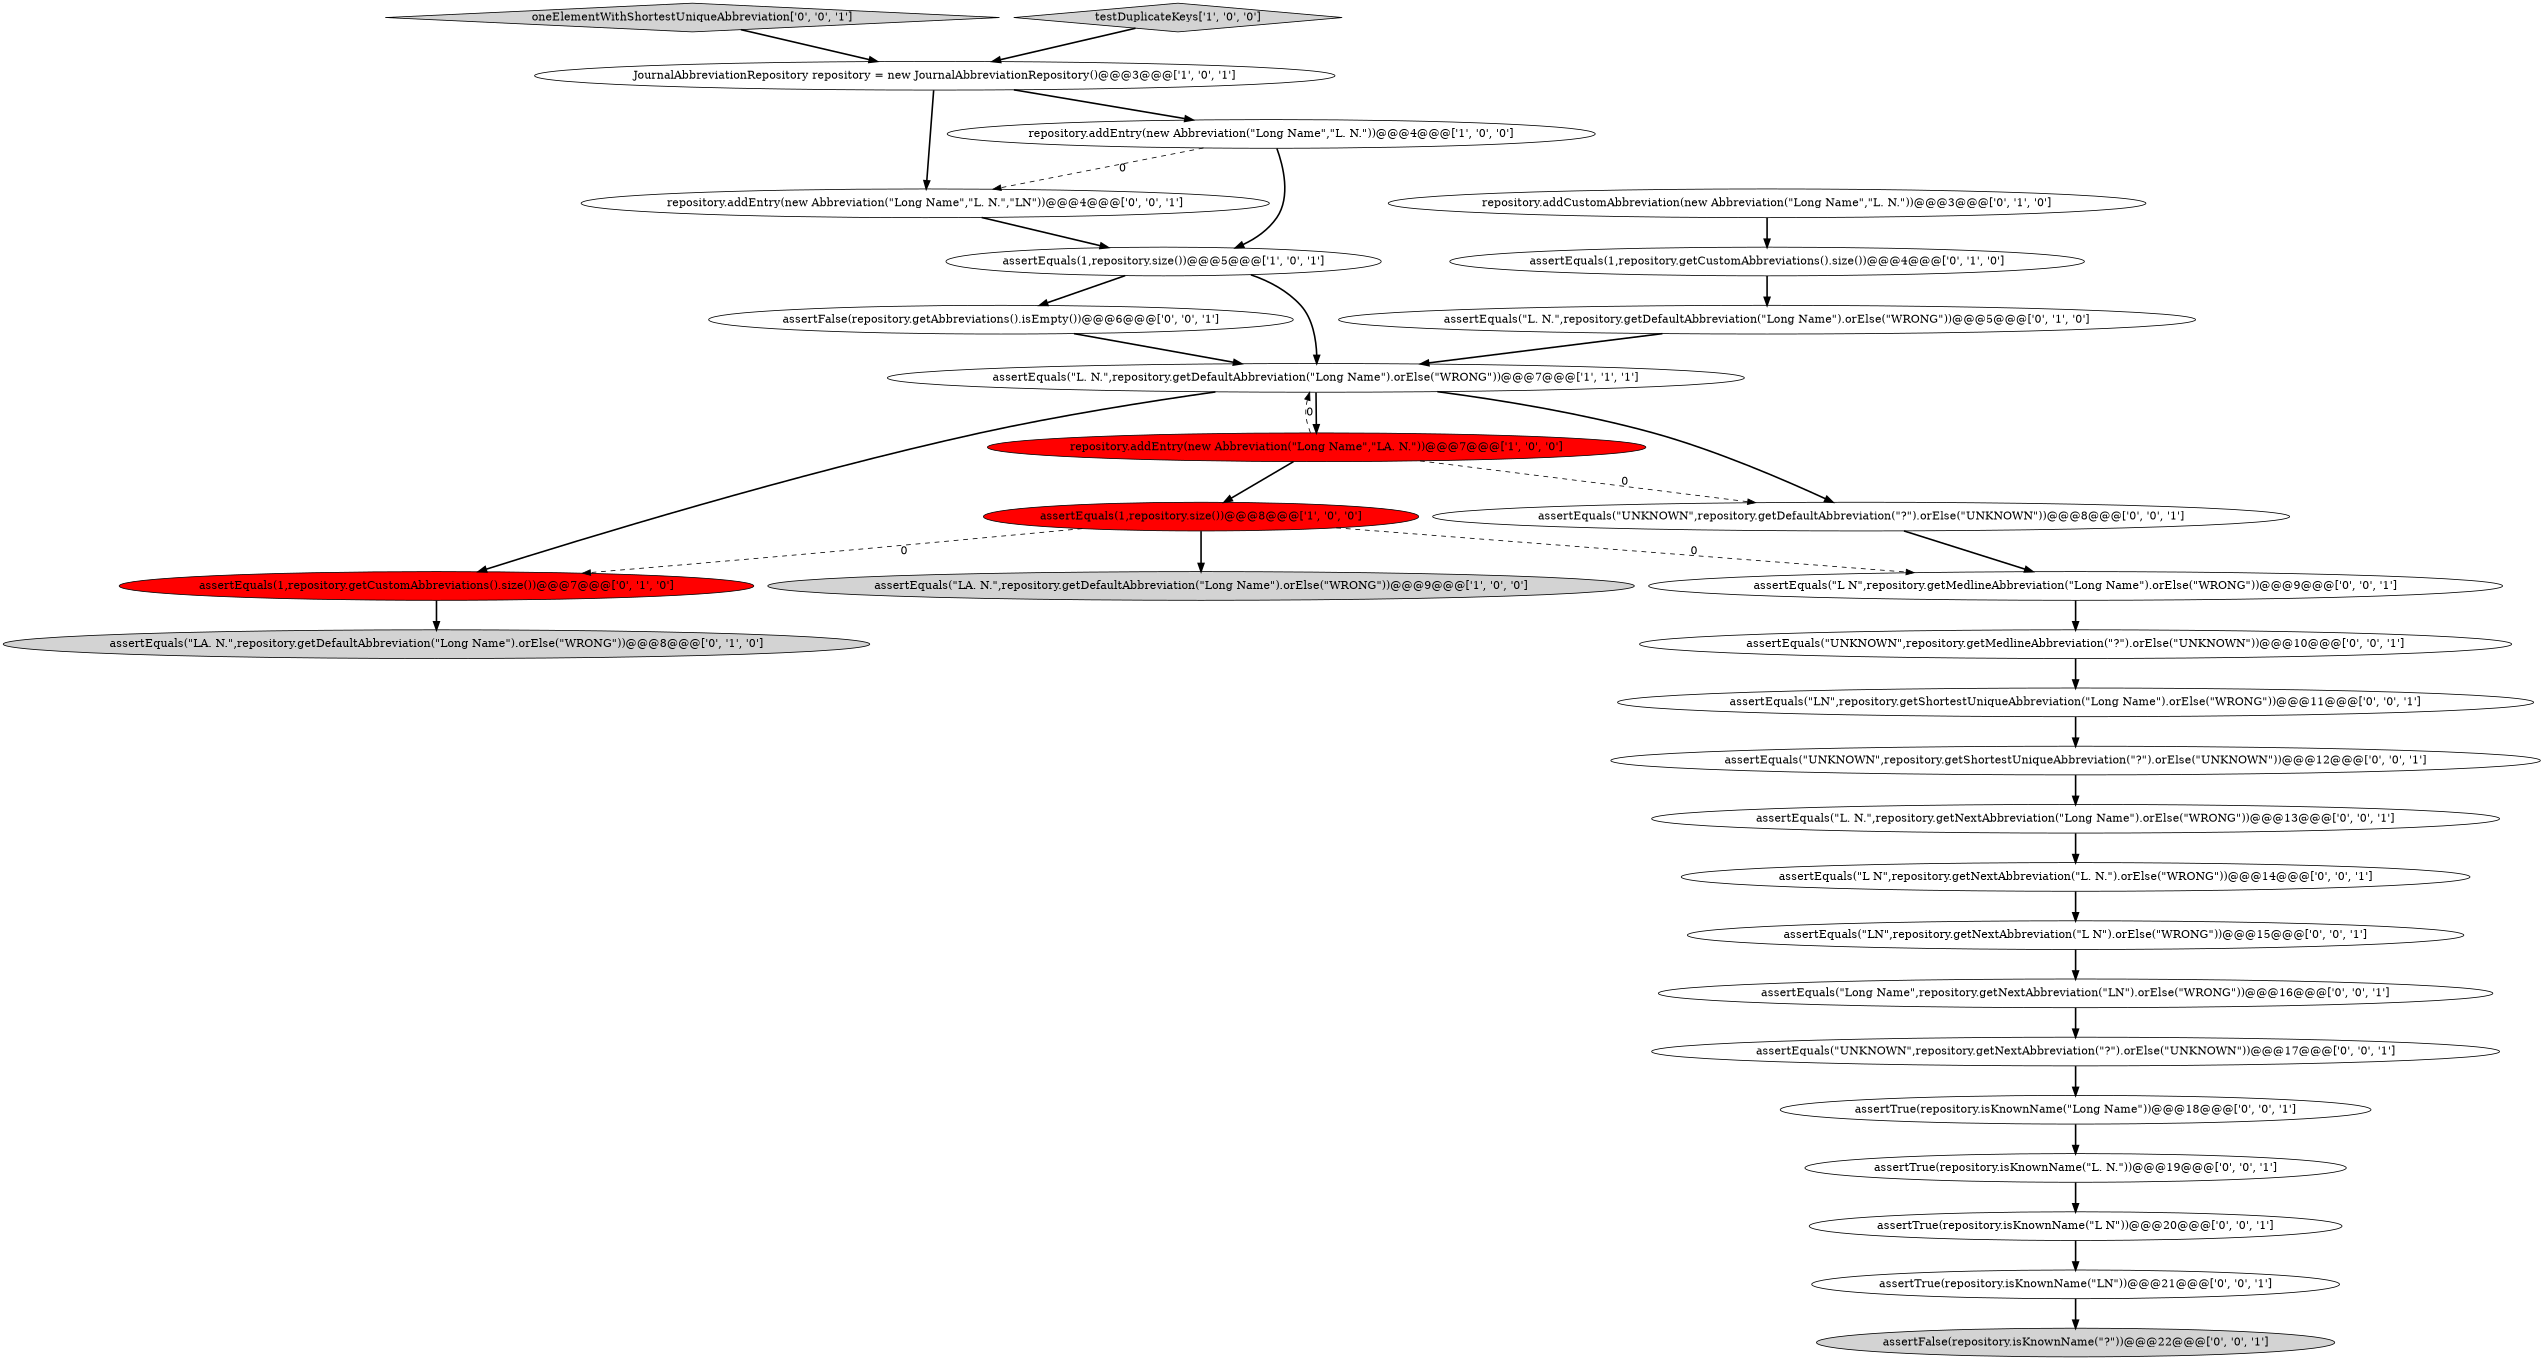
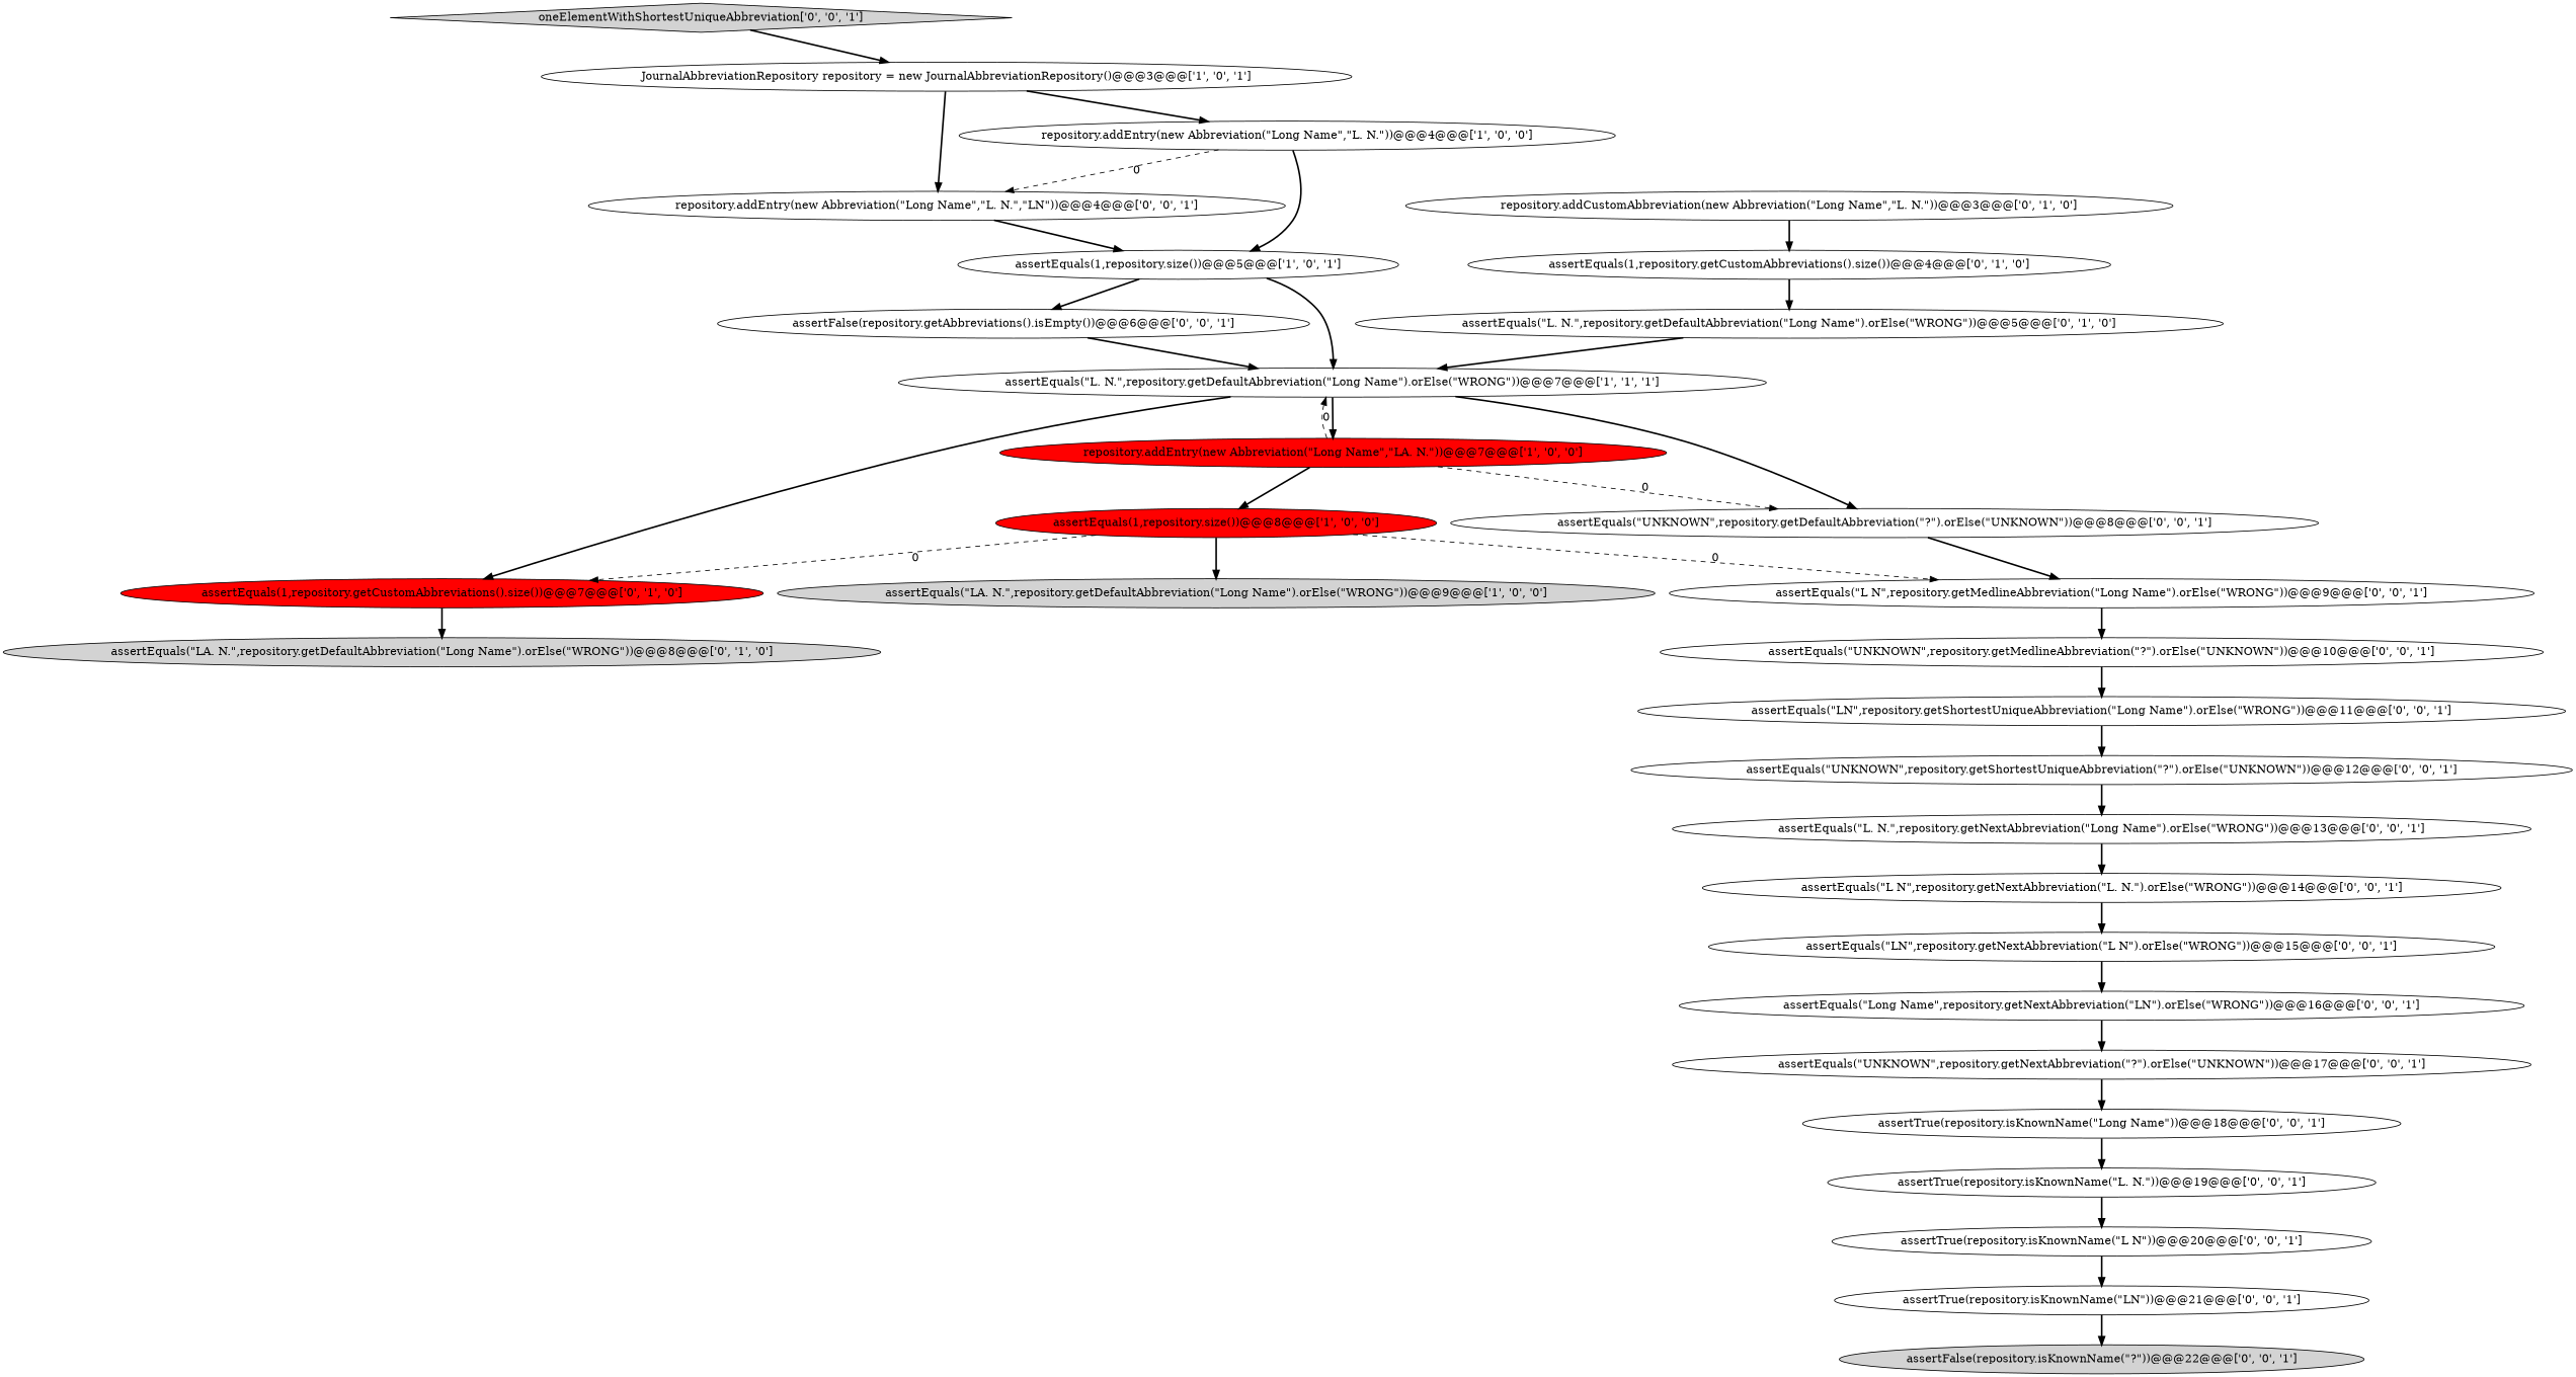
  digraph {
    node [fillcolor=white shape=ellipse style=filled]
    edge [style=bold]
    n1 [label="assertEquals(\"UNKNOWN\",repository.getNextAbbreviation(\"?\").orElse(\"UNKNOWN\"))@@@17@@@['0', '0', '1']"]
    n2 [label="assertTrue(repository.isKnownName(\"Long Name\"))@@@18@@@['0', '0', '1']"]
    n3 [label="assertTrue(repository.isKnownName(\"L. N.\"))@@@19@@@['0', '0', '1']"]
    n4 [fillcolor=lightgray label="assertFalse(repository.isKnownName(\"?\"))@@@22@@@['0', '0', '1']"]
    n5 [fillcolor=red label="assertEquals(1,repository.size())@@@8@@@['1', '0', '0']"]
    n6 [fillcolor=red label="assertEquals(1,repository.getCustomAbbreviations().size())@@@7@@@['0', '1', '0']"]
    n7 [fillcolor=lightgray label="assertEquals(\"LA. N.\",repository.getDefaultAbbreviation(\"Long Name\").orElse(\"WRONG\"))@@@9@@@['1', '0', '0']"]
    n8 [label="assertEquals(\"L N\",repository.getMedlineAbbreviation(\"Long Name\").orElse(\"WRONG\"))@@@9@@@['0', '0', '1']"]
    n9 [fillcolor=lightgray label="assertEquals(\"LA. N.\",repository.getDefaultAbbreviation(\"Long Name\").orElse(\"WRONG\"))@@@8@@@['0', '1', '0']"]
    n10 [label="assertEquals(\"UNKNOWN\",repository.getMedlineAbbreviation(\"?\").orElse(\"UNKNOWN\"))@@@10@@@['0', '0', '1']"]
    n11 [label="assertEquals(\"L N\",repository.getNextAbbreviation(\"L. N.\").orElse(\"WRONG\"))@@@14@@@['0', '0', '1']"]
    n12 [label="assertEquals(\"LN\",repository.getNextAbbreviation(\"L N\").orElse(\"WRONG\"))@@@15@@@['0', '0', '1']"]
    n13 [label="assertEquals(\"Long Name\",repository.getNextAbbreviation(\"LN\").orElse(\"WRONG\"))@@@16@@@['0', '0', '1']"]
    n14 [label="assertEquals(1,repository.size())@@@5@@@['1', '0', '1']"]
    n15 [label="assertEquals(\"L. N.\",repository.getDefaultAbbreviation(\"Long Name\").orElse(\"WRONG\"))@@@7@@@['1', '1', '1']"]
    n16 [label="assertFalse(repository.getAbbreviations().isEmpty())@@@6@@@['0', '0', '1']"]
    n17 [label="assertEquals(\"UNKNOWN\",repository.getDefaultAbbreviation(\"?\").orElse(\"UNKNOWN\"))@@@8@@@['0', '0', '1']"]
    n18 [fillcolor=red label="repository.addEntry(new Abbreviation(\"Long Name\",\"LA. N.\"))@@@7@@@['1', '0', '0']"]
    n19 [label="assertEquals(1,repository.getCustomAbbreviations().size())@@@4@@@['0', '1', '0']"]
    n20 [label="assertEquals(\"L. N.\",repository.getDefaultAbbreviation(\"Long Name\").orElse(\"WRONG\"))@@@5@@@['0', '1', '0']"]
    n21 [label="repository.addCustomAbbreviation(new Abbreviation(\"Long Name\",\"L. N.\"))@@@3@@@['0', '1', '0']"]
    n22 [label="repository.addEntry(new Abbreviation(\"Long Name\",\"L. N.\",\"LN\"))@@@4@@@['0', '0', '1']"]
    n23 [label="assertTrue(repository.isKnownName(\"L N\"))@@@20@@@['0', '0', '1']"]
    n24 [label="assertTrue(repository.isKnownName(\"LN\"))@@@21@@@['0', '0', '1']"]
    n25 [label="assertEquals(\"LN\",repository.getShortestUniqueAbbreviation(\"Long Name\").orElse(\"WRONG\"))@@@11@@@['0', '0', '1']"]
    n26 [label="assertEquals(\"UNKNOWN\",repository.getShortestUniqueAbbreviation(\"?\").orElse(\"UNKNOWN\"))@@@12@@@['0', '0', '1']"]
    n27 [label="assertEquals(\"L. N.\",repository.getNextAbbreviation(\"Long Name\").orElse(\"WRONG\"))@@@13@@@['0', '0', '1']"]
    n28 [fillcolor=lightgray label="oneElementWithShortestUniqueAbbreviation['0', '0', '1']" shape=diamond]
    n29 [label="JournalAbbreviationRepository repository = new JournalAbbreviationRepository()@@@3@@@['1', '0', '1']"]
    n30 [label="repository.addEntry(new Abbreviation(\"Long Name\",\"L. N.\"))@@@4@@@['1', '0', '0']"]
-   n31 [fillcolor=lightgray label="testDuplicateKeys['1', '0', '0']" shape=diamond]
    n1 -> n2
    n2 -> n3
    n3 -> n23
    n5 -> n6 [label=0 style=dashed]
    n5 -> n7
    n5 -> n8 [label=0 style=dashed]
    n6 -> n9
    n8 -> n10
    n10 -> n25
    n11 -> n12
    n12 -> n13
    n13 -> n1
    n14 -> n15
    n14 -> n16
    n15 -> n6
    n15 -> n17
    n15 -> n18
    n16 -> n15
    n17 -> n8
    n18 -> n5
    n18 -> n15 [label=0 style=dashed]
    n18 -> n17 [label=0 style=dashed]
    n19 -> n20
    n20 -> n15
    n21 -> n19
    n22 -> n14
    n23 -> n24
    n24 -> n4
    n25 -> n26
    n26 -> n27
    n27 -> n11
    n28 -> n29
    n29 -> n22
    n29 -> n30
    n30 -> n14
    n30 -> n22 [label=0 style=dashed]
-   n31 -> n29
  }
